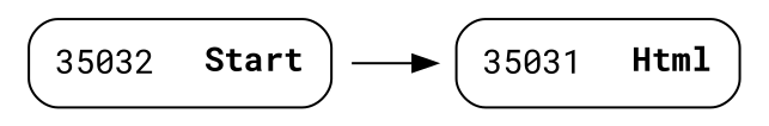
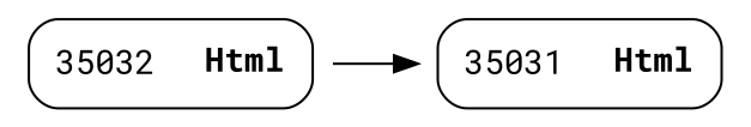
  digraph {
    rankdir=LR
    fontname="Roboto Mono"
    node [shape=none fontname="Roboto Mono"]
    n1 [label=<<TABLE border='1' cellspacing='0' cellpadding='10' style='rounded' ><TR><TD border='0'>35031</TD><TD border='0'><B>Html</B></TD></TR></TABLE>>]
-   n2 [label=<<TABLE border='1' cellspacing='0' cellpadding='10' style='rounded' ><TR><TD border='0'>35032</TD><TD border='0'><B>Start</B></TD></TR></TABLE>>]
+   n2 [label=<<TABLE border='1' cellspacing='0' cellpadding='10' style='rounded' ><TR><TD border='0'>35032</TD><TD border='0'><B>Html</B></TD></TR></TABLE>>]
    n2 -> n1 [weight=2 fontname="Roboto Mono"]
  }
